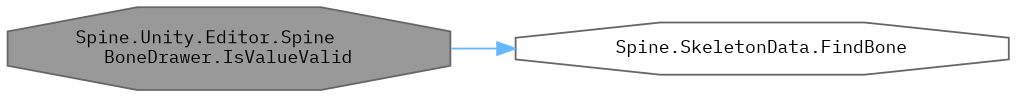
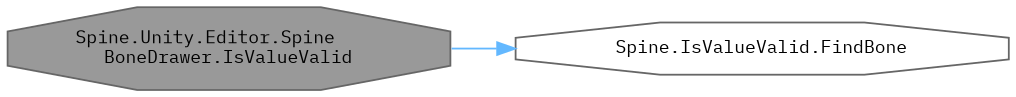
  digraph {
    rankdir=LR
    fontname="IBM Plex Mono"
    node [fontname="IBM Plex Mono" fontsize=10 shape=octagon style=filled]
    n1 [color=gray40 fillcolor=grey60 fontcolor=black height=0.2 label="Spine.Unity.Editor.Spine\lBoneDrawer.IsValueValid" width=0.4]
-   n2 [color=grey40 fillcolor=white height=0.2 label="Spine.SkeletonData.FindBone" width=0.4]
+   n2 [color=grey40 fillcolor=white height=0.2 label="Spine.IsValueValid.FindBone" width=0.4]
    n1 -> n2 [color=steelblue1 fontname="IBM Plex Mono" fontsize=10 labelfontname=Helvetica labelfontsize=10 style=solid]
  }
